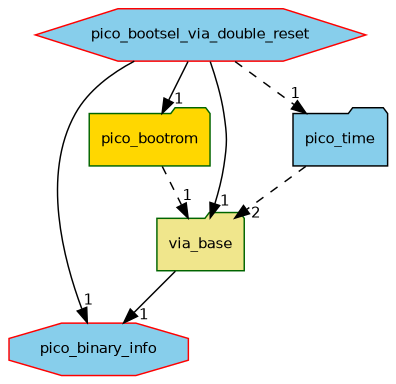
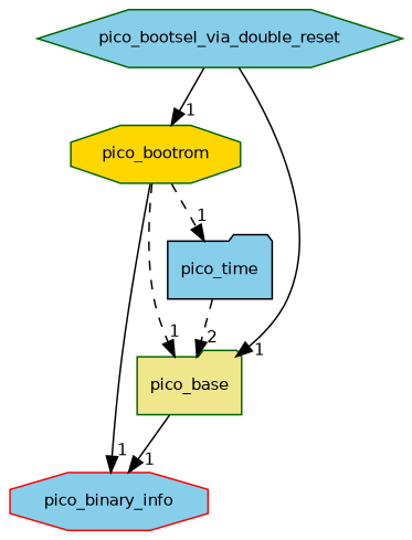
  digraph {
    compound=true
    node [color=red fillcolor=skyblue fontname=Helvetica fontsize=10 shape=octagon style=filled]
    edge [headlabel=1 labeldistance=1.5 labelfontname=Helvetica labelfontsize=10 style=solid]
-   n1 [label=pico_bootsel_via_double_reset pencolor=black shape=hexagon]
+   n1 [color=darkgreen label=pico_bootsel_via_double_reset pencolor=black shape=hexagon]
    n2 [label=pico_binary_info]
-   n3 [color=darkgreen fillcolor=gold label=pico_bootrom shape=folder]
-   n4 [color=darkgreen fillcolor=khaki label=via_base shape=folder]
+   n3 [color=darkgreen fillcolor=gold label=pico_bootrom]
+   n4 [color=darkgreen fillcolor=khaki label=pico_base shape=folder]
    n5 [color=black label=pico_time shape=folder]
-   n1 -> n2
+   n3 -> n2
    n1 -> n3
    n1 -> n4
-   n1 -> n5 [style=dashed]
+   n3 -> n5 [style=dashed]
    n3 -> n4 [style=dashed]
    n4 -> n2
    n5 -> n4 [headlabel=2 style=dashed]
  }
